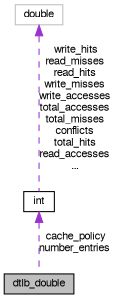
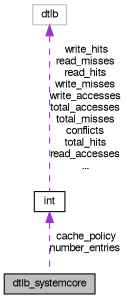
  digraph {
    node [color=black fontname=FreeSans fontsize=10 shape=record]
    edge [color=darkorchid3 dir=back fontname=FreeSans fontsize=10 labelfontname=FreeSans labelfontsize=10 style=dashed]
-   n1 [fillcolor=grey75 fontcolor=black height=0.2 label=dtlb_double style=filled width=0.4]
-   n2 [color=grey75 height=0.2 label=double width=0.4]
+   n1 [fillcolor=grey75 fontcolor=black height=0.2 label=dtlb_systemcore style=filled width=0.4]
+   n2 [color=grey75 height=0.2 label=dtlb width=0.4]
    n3 [height=0.2 label=int width=0.4]
    n2 -> n3 [label=" write_hits\nread_misses\nread_hits\nwrite_misses\nwrite_accesses\ntotal_accesses\ntotal_misses\nconflicts\ntotal_hits\nread_accesses\n..."]
    n3 -> n1 [label=" cache_policy\nnumber_entries"]
  }
